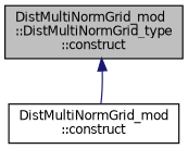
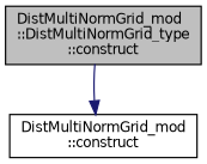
  digraph {
    rankdir=TB
    node [color=black fontname=Helvetica fontsize=10 shape=record style=filled]
    n1 [fillcolor=grey75 fontcolor=black height=0.2 label="DistMultiNormGrid_mod\l::DistMultiNormGrid_type\l::construct" width=0.4]
    n2 [fillcolor=white height=0.2 label="DistMultiNormGrid_mod\l::construct" width=0.4]
-   n2 -> n1 [color=midnightblue fontname=Helvetica fontsize=10 labelfontname=Helvetica labelfontsize=10 style=solid]
+   n1 -> n2 [color=midnightblue fontname=Helvetica fontsize=10 labelfontname=Helvetica labelfontsize=10 style=solid]
  }
